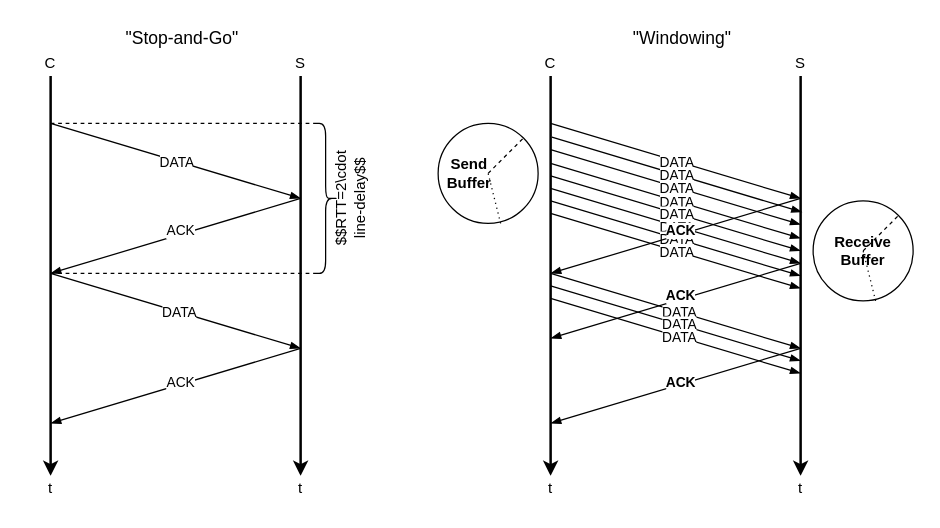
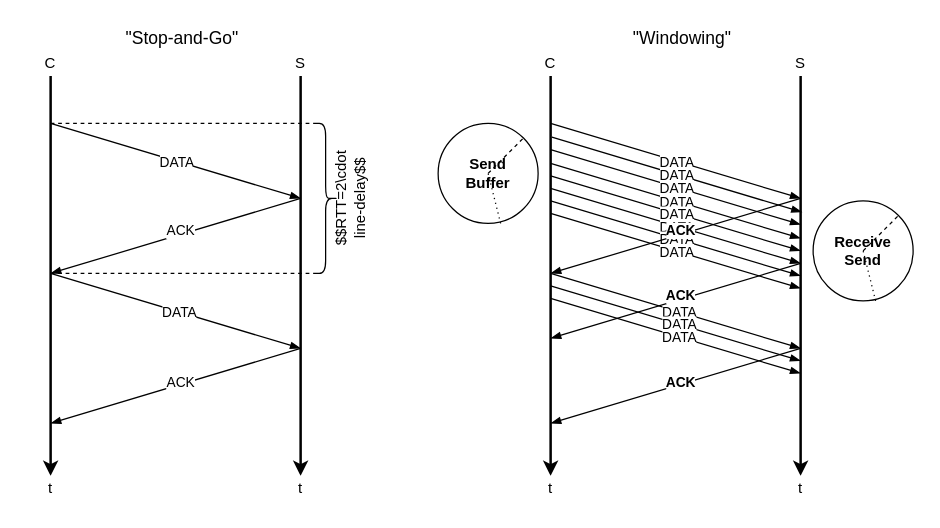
  <mxCell id="0" />
  <mxCell id="1" parent="0" />
  <mxCell id="2" value="" style="group;strokeWidth=2;" vertex="1" connectable="0" parent="1"><mxGeometry x="20" y="40" width="40" height="360" as="geometry" /></mxCell>
  <mxCell id="3" value="" style="endArrow=classic;html=1;strokeWidth=2;" edge="1" parent="2" target="4"><mxGeometry width="50" height="50" relative="1" as="geometry"><mxPoint x="20" y="20" as="sourcePoint" /><mxPoint x="20" y="380" as="targetPoint" /></mxGeometry></mxCell>
  <mxCell id="4" value="t" style="text;html=1;strokeColor=none;fillColor=none;align=center;verticalAlign=middle;whiteSpace=wrap;rounded=0;strokeWidth=2;" vertex="1" parent="2"><mxGeometry y="340" width="40" height="20" as="geometry" /></mxCell>
  <mxCell id="5" value="C" style="text;html=1;strokeColor=none;fillColor=none;align=center;verticalAlign=middle;whiteSpace=wrap;rounded=0;strokeWidth=2;" vertex="1" parent="2"><mxGeometry width="40" height="20" as="geometry" /></mxCell>
  <mxCell id="6" value="" style="group;strokeWidth=2;" vertex="1" connectable="0" parent="1"><mxGeometry x="220" y="40" width="40" height="360" as="geometry" /></mxCell>
  <mxCell id="7" value="" style="endArrow=classic;html=1;strokeWidth=2;" edge="1" parent="6" target="8"><mxGeometry width="50" height="50" relative="1" as="geometry"><mxPoint x="20" y="20" as="sourcePoint" /><mxPoint x="20" y="380" as="targetPoint" /></mxGeometry></mxCell>
  <mxCell id="8" value="t" style="text;html=1;strokeColor=none;fillColor=none;align=center;verticalAlign=middle;whiteSpace=wrap;rounded=0;strokeWidth=2;" vertex="1" parent="6"><mxGeometry y="340" width="40" height="20" as="geometry" /></mxCell>
  <mxCell id="9" value="S" style="text;html=1;strokeColor=none;fillColor=none;align=center;verticalAlign=middle;whiteSpace=wrap;rounded=0;strokeWidth=2;" vertex="1" parent="6"><mxGeometry width="40" height="20" as="geometry" /></mxCell>
  <mxCell id="10" value="" style="shape=curlyBracket;whiteSpace=wrap;html=1;rounded=1;strokeWidth=1;rotation=-180;" vertex="1" parent="6"><mxGeometry x="30" y="58" width="20" height="120" as="geometry" /></mxCell>
  <mxCell id="11" value="" style="endArrow=blockThin;html=1;strokeWidth=1;endFill=1;" edge="1" parent="1"><mxGeometry width="50" height="50" relative="1" as="geometry"><mxPoint x="40" y="98" as="sourcePoint" /><mxPoint x="240" y="158" as="targetPoint" /></mxGeometry></mxCell>
  <mxCell id="12" value="DATA" style="edgeLabel;html=1;align=center;verticalAlign=middle;resizable=0;points=[];" vertex="1" connectable="0" parent="11"><mxGeometry x="0.009" relative="1" as="geometry"><mxPoint as="offset" /></mxGeometry></mxCell>
  <mxCell id="13" value="" style="endArrow=blockThin;html=1;strokeWidth=1;endFill=1;" edge="1" parent="1"><mxGeometry width="50" height="50" relative="1" as="geometry"><mxPoint x="40" y="218" as="sourcePoint" /><mxPoint x="240" y="278" as="targetPoint" /></mxGeometry></mxCell>
  <mxCell id="14" value="DATA" style="edgeLabel;html=1;align=center;verticalAlign=middle;resizable=0;points=[];" vertex="1" connectable="0" parent="13"><mxGeometry x="0.021" relative="1" as="geometry"><mxPoint as="offset" /></mxGeometry></mxCell>
  <mxCell id="15" value="" style="endArrow=blockThin;html=1;strokeWidth=1;endFill=1;" edge="1" parent="1"><mxGeometry width="50" height="50" relative="1" as="geometry"><mxPoint x="240" y="158" as="sourcePoint" /><mxPoint x="40" y="218" as="targetPoint" /></mxGeometry></mxCell>
  <mxCell id="16" value="ACK" style="edgeLabel;html=1;align=center;verticalAlign=middle;resizable=0;points=[];" vertex="1" connectable="0" parent="15"><mxGeometry x="-0.038" y="-3" relative="1" as="geometry"><mxPoint as="offset" /></mxGeometry></mxCell>
  <mxCell id="17" value="" style="endArrow=blockThin;html=1;strokeWidth=1;endFill=1;" edge="1" parent="1"><mxGeometry width="50" height="50" relative="1" as="geometry"><mxPoint x="240" y="278" as="sourcePoint" /><mxPoint x="40" y="338" as="targetPoint" /></mxGeometry></mxCell>
  <mxCell id="18" value="ACK" style="edgeLabel;html=1;align=center;verticalAlign=middle;resizable=0;points=[];" vertex="1" connectable="0" parent="17"><mxGeometry x="-0.045" y="-2" relative="1" as="geometry"><mxPoint as="offset" /></mxGeometry></mxCell>
  <mxCell id="19" value="" style="endArrow=none;dashed=1;html=1;strokeWidth=1;" edge="1" parent="1"><mxGeometry width="50" height="50" relative="1" as="geometry"><mxPoint x="40" y="98" as="sourcePoint" /><mxPoint x="250" y="98" as="targetPoint" /></mxGeometry></mxCell>
  <mxCell id="20" value="" style="endArrow=none;dashed=1;html=1;strokeWidth=1;" edge="1" parent="1"><mxGeometry width="50" height="50" relative="1" as="geometry"><mxPoint x="40" y="218" as="sourcePoint" /><mxPoint x="250" y="218" as="targetPoint" /></mxGeometry></mxCell>
  <mxCell id="21" value="$$RTT=2\cdot line-delay$$" style="text;html=1;strokeColor=none;fillColor=none;align=center;verticalAlign=middle;whiteSpace=wrap;rounded=0;rotation=-90;" vertex="1" parent="1"><mxGeometry x="260" y="148" width="40" height="20" as="geometry" /></mxCell>
  <mxCell id="22" value="&quot;Stop-and-Go&quot;" style="text;html=1;align=center;verticalAlign=middle;resizable=0;points=[];autosize=1;fontSize=14;" vertex="1" parent="1"><mxGeometry x="90" y="20" width="110" height="20" as="geometry" /></mxCell>
  <mxCell id="23" value="" style="group;strokeWidth=2;" vertex="1" connectable="0" parent="1"><mxGeometry x="420" y="40" width="40" height="360" as="geometry" /></mxCell>
  <mxCell id="24" value="" style="endArrow=classic;html=1;strokeWidth=2;" edge="1" parent="23" target="25"><mxGeometry width="50" height="50" relative="1" as="geometry"><mxPoint x="20" y="20" as="sourcePoint" /><mxPoint x="20" y="380" as="targetPoint" /></mxGeometry></mxCell>
  <mxCell id="25" value="t" style="text;html=1;strokeColor=none;fillColor=none;align=center;verticalAlign=middle;whiteSpace=wrap;rounded=0;strokeWidth=2;" vertex="1" parent="23"><mxGeometry y="340" width="40" height="20" as="geometry" /></mxCell>
  <mxCell id="26" value="C" style="text;html=1;strokeColor=none;fillColor=none;align=center;verticalAlign=middle;whiteSpace=wrap;rounded=0;strokeWidth=2;" vertex="1" parent="23"><mxGeometry width="40" height="20" as="geometry" /></mxCell>
  <mxCell id="27" value="" style="group;strokeWidth=2;" vertex="1" connectable="0" parent="1"><mxGeometry x="620" y="40" width="40" height="360" as="geometry" /></mxCell>
  <mxCell id="28" value="" style="endArrow=classic;html=1;strokeWidth=2;" edge="1" parent="27" target="29"><mxGeometry width="50" height="50" relative="1" as="geometry"><mxPoint x="20" y="20" as="sourcePoint" /><mxPoint x="20" y="380" as="targetPoint" /></mxGeometry></mxCell>
  <mxCell id="29" value="t" style="text;html=1;strokeColor=none;fillColor=none;align=center;verticalAlign=middle;whiteSpace=wrap;rounded=0;strokeWidth=2;" vertex="1" parent="27"><mxGeometry y="340" width="40" height="20" as="geometry" /></mxCell>
  <mxCell id="30" value="S" style="text;html=1;strokeColor=none;fillColor=none;align=center;verticalAlign=middle;whiteSpace=wrap;rounded=0;strokeWidth=2;" vertex="1" parent="27"><mxGeometry width="40" height="20" as="geometry" /></mxCell>
  <mxCell id="31" value="" style="endArrow=blockThin;html=1;strokeWidth=1;endFill=1;" edge="1" parent="1"><mxGeometry width="50" height="50" relative="1" as="geometry"><mxPoint x="440" y="98" as="sourcePoint" /><mxPoint x="640" y="158" as="targetPoint" /></mxGeometry></mxCell>
  <mxCell id="32" value="DATA" style="edgeLabel;html=1;align=center;verticalAlign=middle;resizable=0;points=[];" vertex="1" connectable="0" parent="31"><mxGeometry x="0.009" relative="1" as="geometry"><mxPoint as="offset" /></mxGeometry></mxCell>
  <mxCell id="33" value="" style="endArrow=blockThin;html=1;strokeWidth=1;endFill=1;" edge="1" parent="1"><mxGeometry width="50" height="50" relative="1" as="geometry"><mxPoint x="440" y="218" as="sourcePoint" /><mxPoint x="640" y="278" as="targetPoint" /></mxGeometry></mxCell>
  <mxCell id="34" value="DATA" style="edgeLabel;html=1;align=center;verticalAlign=middle;resizable=0;points=[];" vertex="1" connectable="0" parent="33"><mxGeometry x="0.021" relative="1" as="geometry"><mxPoint as="offset" /></mxGeometry></mxCell>
  <mxCell id="35" value="" style="endArrow=blockThin;html=1;strokeWidth=1;endFill=1;" edge="1" parent="1"><mxGeometry width="50" height="50" relative="1" as="geometry"><mxPoint x="640" y="278" as="sourcePoint" /><mxPoint x="440" y="338" as="targetPoint" /></mxGeometry></mxCell>
  <mxCell id="36" value="ACK" style="edgeLabel;html=1;align=center;verticalAlign=middle;resizable=0;points=[];fontStyle=1" vertex="1" connectable="0" parent="35"><mxGeometry x="-0.045" y="-2" relative="1" as="geometry"><mxPoint as="offset" /></mxGeometry></mxCell>
  <mxCell id="37" value="&quot;Windowing&quot;" style="text;html=1;align=center;verticalAlign=middle;resizable=0;points=[];autosize=1;fontSize=14;" vertex="1" parent="1"><mxGeometry x="500" y="20" width="90" height="20" as="geometry" /></mxCell>
  <mxCell id="38" value="" style="endArrow=blockThin;html=1;strokeWidth=1;endFill=1;" edge="1" parent="1"><mxGeometry width="50" height="50" relative="1" as="geometry"><mxPoint x="441" y="109" as="sourcePoint" /><mxPoint x="641" y="169" as="targetPoint" /></mxGeometry></mxCell>
  <mxCell id="39" value="DATA" style="edgeLabel;html=1;align=center;verticalAlign=middle;resizable=0;points=[];" vertex="1" connectable="0" parent="38"><mxGeometry x="0.009" relative="1" as="geometry"><mxPoint x="-1" as="offset" /></mxGeometry></mxCell>
  <mxCell id="40" value="d" style="endArrow=blockThin;html=1;strokeWidth=1;endFill=1;" edge="1" parent="1"><mxGeometry width="50" height="50" relative="1" as="geometry"><mxPoint x="440" y="119" as="sourcePoint" /><mxPoint x="640" y="179" as="targetPoint" /></mxGeometry></mxCell>
  <mxCell id="41" value="DATA" style="edgeLabel;html=1;align=center;verticalAlign=middle;resizable=0;points=[];" vertex="1" connectable="0" parent="40"><mxGeometry x="0.009" relative="1" as="geometry"><mxPoint as="offset" /></mxGeometry></mxCell>
  <mxCell id="42" value="d" style="endArrow=blockThin;html=1;strokeWidth=1;endFill=1;" edge="1" parent="1"><mxGeometry width="50" height="50" relative="1" as="geometry"><mxPoint x="440" y="130" as="sourcePoint" /><mxPoint x="640" y="190" as="targetPoint" /></mxGeometry></mxCell>
  <mxCell id="43" value="DATA" style="edgeLabel;html=1;align=center;verticalAlign=middle;resizable=0;points=[];" vertex="1" connectable="0" parent="42"><mxGeometry x="0.009" relative="1" as="geometry"><mxPoint as="offset" /></mxGeometry></mxCell>
  <mxCell id="44" value="d" style="endArrow=blockThin;html=1;strokeWidth=1;endFill=1;" edge="1" parent="1"><mxGeometry width="50" height="50" relative="1" as="geometry"><mxPoint x="440" y="140" as="sourcePoint" /><mxPoint x="640" y="200" as="targetPoint" /></mxGeometry></mxCell>
  <mxCell id="45" value="DATA" style="edgeLabel;html=1;align=center;verticalAlign=middle;resizable=0;points=[];" vertex="1" connectable="0" parent="44"><mxGeometry x="0.009" relative="1" as="geometry"><mxPoint as="offset" /></mxGeometry></mxCell>
  <mxCell id="46" value="d" style="endArrow=blockThin;html=1;strokeWidth=1;endFill=1;" edge="1" parent="1"><mxGeometry width="50" height="50" relative="1" as="geometry"><mxPoint x="440" y="150" as="sourcePoint" /><mxPoint x="640" y="210" as="targetPoint" /></mxGeometry></mxCell>
  <mxCell id="47" value="DATA" style="edgeLabel;html=1;align=center;verticalAlign=middle;resizable=0;points=[];" vertex="1" connectable="0" parent="46"><mxGeometry x="0.009" relative="1" as="geometry"><mxPoint as="offset" /></mxGeometry></mxCell>
  <mxCell id="48" value="d" style="endArrow=blockThin;html=1;strokeWidth=1;endFill=1;" edge="1" parent="1"><mxGeometry width="50" height="50" relative="1" as="geometry"><mxPoint x="440" y="160" as="sourcePoint" /><mxPoint x="640" y="220" as="targetPoint" /></mxGeometry></mxCell>
  <mxCell id="49" value="DATA" style="edgeLabel;html=1;align=center;verticalAlign=middle;resizable=0;points=[];" vertex="1" connectable="0" parent="48"><mxGeometry x="0.009" relative="1" as="geometry"><mxPoint as="offset" /></mxGeometry></mxCell>
  <mxCell id="50" value="d" style="endArrow=blockThin;html=1;strokeWidth=1;endFill=1;" edge="1" parent="1"><mxGeometry width="50" height="50" relative="1" as="geometry"><mxPoint x="440" y="170" as="sourcePoint" /><mxPoint x="640" y="230" as="targetPoint" /></mxGeometry></mxCell>
  <mxCell id="51" value="DATA" style="edgeLabel;html=1;align=center;verticalAlign=middle;resizable=0;points=[];" vertex="1" connectable="0" parent="50"><mxGeometry x="0.009" relative="1" as="geometry"><mxPoint as="offset" /></mxGeometry></mxCell>
  <mxCell id="52" value="" style="endArrow=blockThin;html=1;strokeWidth=1;endFill=1;" edge="1" parent="1"><mxGeometry width="50" height="50" relative="1" as="geometry"><mxPoint x="640" y="158" as="sourcePoint" /><mxPoint x="440" y="218" as="targetPoint" /></mxGeometry></mxCell>
  <mxCell id="53" value="&lt;b&gt;ACK&lt;/b&gt;" style="edgeLabel;html=1;align=center;verticalAlign=middle;resizable=0;points=[];" vertex="1" connectable="0" parent="52"><mxGeometry x="-0.038" y="-3" relative="1" as="geometry"><mxPoint as="offset" /></mxGeometry></mxCell>
  <mxCell id="54" value="" style="endArrow=blockThin;html=1;strokeWidth=1;endFill=1;" edge="1" parent="1"><mxGeometry width="50" height="50" relative="1" as="geometry"><mxPoint x="640" y="210" as="sourcePoint" /><mxPoint x="440" y="270" as="targetPoint" /></mxGeometry></mxCell>
  <mxCell id="55" value="&lt;b&gt;ACK&lt;/b&gt;" style="edgeLabel;html=1;align=center;verticalAlign=middle;resizable=0;points=[];" vertex="1" connectable="0" parent="54"><mxGeometry x="-0.038" y="-3" relative="1" as="geometry"><mxPoint as="offset" /></mxGeometry></mxCell>
  <mxCell id="56" value="" style="endArrow=blockThin;html=1;strokeWidth=1;endFill=1;" edge="1" parent="1"><mxGeometry width="50" height="50" relative="1" as="geometry"><mxPoint x="440" y="228" as="sourcePoint" /><mxPoint x="640" y="288" as="targetPoint" /></mxGeometry></mxCell>
  <mxCell id="57" value="DATA" style="edgeLabel;html=1;align=center;verticalAlign=middle;resizable=0;points=[];" vertex="1" connectable="0" parent="56"><mxGeometry x="0.021" relative="1" as="geometry"><mxPoint as="offset" /></mxGeometry></mxCell>
  <mxCell id="58" value="d" style="endArrow=blockThin;html=1;strokeWidth=1;endFill=1;" edge="1" parent="1"><mxGeometry width="50" height="50" relative="1" as="geometry"><mxPoint x="440" y="238" as="sourcePoint" /><mxPoint x="640" y="298" as="targetPoint" /></mxGeometry></mxCell>
  <mxCell id="59" value="DATA" style="edgeLabel;html=1;align=center;verticalAlign=middle;resizable=0;points=[];" vertex="1" connectable="0" parent="58"><mxGeometry x="0.021" relative="1" as="geometry"><mxPoint as="offset" /></mxGeometry></mxCell>
  <mxCell id="60" value="" style="group" vertex="1" connectable="0" parent="1"><mxGeometry x="650" y="160" width="80" height="80" as="geometry" /></mxCell>
  <mxCell id="61" value="" style="group" vertex="1" connectable="0" parent="60"><mxGeometry width="80" height="80" as="geometry" /></mxCell>
  <mxCell id="62" value="" style="ellipse;whiteSpace=wrap;html=1;aspect=fixed;strokeWidth=1;fontSize=14;align=center;" vertex="1" parent="61"><mxGeometry width="80" height="80" as="geometry" /></mxCell>
  <mxCell id="63" value="" style="endArrow=none;dashed=1;html=1;strokeWidth=1;fontSize=14;entryX=1;entryY=0;entryDx=0;entryDy=0;" edge="1" parent="61" target="62"><mxGeometry width="50" height="50" relative="1" as="geometry"><mxPoint x="40" y="40" as="sourcePoint" /><mxPoint x="60" y="10" as="targetPoint" /></mxGeometry></mxCell>
  <mxCell id="64" value="" style="endArrow=none;dashed=1;html=1;dashPattern=1 3;strokeWidth=1;fontSize=14;exitX=0.625;exitY=1;exitDx=0;exitDy=0;exitPerimeter=0;" edge="1" parent="61" source="62"><mxGeometry width="50" height="50" relative="1" as="geometry"><mxPoint x="10" y="60" as="sourcePoint" /><mxPoint x="40" y="40" as="targetPoint" /></mxGeometry></mxCell>
- <mxCell id="65" value="Receive&lt;br&gt;Buffer" style="text;html=1;strokeColor=none;fillColor=none;align=center;verticalAlign=middle;whiteSpace=wrap;rounded=0;fontSize=12;fontStyle=1" vertex="1" parent="61"><mxGeometry x="20" y="30" width="40" height="20" as="geometry" /></mxCell>
+ <mxCell id="65" value="Receive&lt;br&gt;Send" style="text;html=1;strokeColor=none;fillColor=none;align=center;verticalAlign=middle;whiteSpace=wrap;rounded=0;fontSize=12;fontStyle=1" vertex="1" parent="61"><mxGeometry x="20" y="30" width="40" height="20" as="geometry" /></mxCell>
  <mxCell id="66" value="" style="group" vertex="1" connectable="0" parent="1"><mxGeometry x="350" y="98" width="80" height="80" as="geometry" /></mxCell>
  <mxCell id="67" value="" style="group" vertex="1" connectable="0" parent="66"><mxGeometry width="80" height="80" as="geometry" /></mxCell>
  <mxCell id="68" value="" style="ellipse;whiteSpace=wrap;html=1;aspect=fixed;strokeWidth=1;fontSize=14;align=center;" vertex="1" parent="67"><mxGeometry width="80" height="80" as="geometry" /></mxCell>
  <mxCell id="69" value="" style="endArrow=none;dashed=1;html=1;strokeWidth=1;fontSize=14;entryX=1;entryY=0;entryDx=0;entryDy=0;" edge="1" parent="67" target="68"><mxGeometry width="50" height="50" relative="1" as="geometry"><mxPoint x="40" y="40" as="sourcePoint" /><mxPoint x="60" y="10" as="targetPoint" /></mxGeometry></mxCell>
  <mxCell id="70" value="" style="endArrow=none;dashed=1;html=1;dashPattern=1 3;strokeWidth=1;fontSize=14;exitX=0.625;exitY=1;exitDx=0;exitDy=0;exitPerimeter=0;" edge="1" parent="67" source="68"><mxGeometry width="50" height="50" relative="1" as="geometry"><mxPoint x="10" y="60" as="sourcePoint" /><mxPoint x="40" y="40" as="targetPoint" /></mxGeometry></mxCell>
- <mxCell id="71" value="Send&lt;br&gt;Buffer" style="text;html=1;strokeColor=none;fillColor=none;align=center;verticalAlign=middle;whiteSpace=wrap;rounded=0;fontSize=12;fontStyle=1" vertex="1" parent="67"><mxGeometry x="5" y="30" width="40" height="20" as="geometry" /></mxCell>
+ <mxCell id="71" value="Send&lt;br&gt;Buffer" style="text;html=1;strokeColor=none;fillColor=none;align=center;verticalAlign=middle;whiteSpace=wrap;rounded=0;fontSize=12;fontStyle=1" vertex="1" parent="67"><mxGeometry x="20" y="30" width="40" height="20" as="geometry" /></mxCell>
